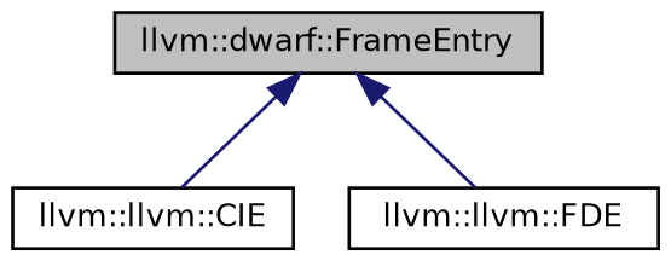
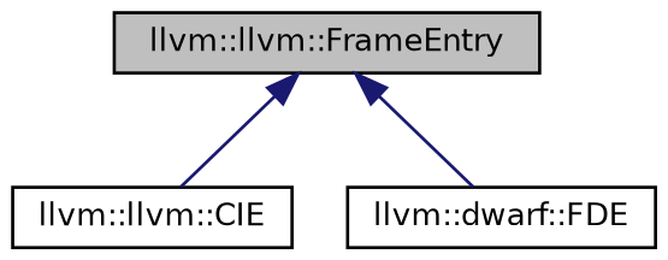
  digraph {
    node [color=black fontname=Helvetica fontsize=10 shape=box]
    edge [color=midnightblue dir=back fontname=Helvetica fontsize=10 labelfontname=Helvetica labelfontsize=10 style=solid]
-   n1 [fillcolor=grey75 fontcolor=black height=0.2 label="llvm::dwarf::FrameEntry" style=filled width=0.4]
+   n1 [fillcolor=grey75 fontcolor=black height=0.2 label="llvm::llvm::FrameEntry" style=filled width=0.4]
    n2 [height=0.2 label="llvm::llvm::CIE" width=0.4]
-   n3 [height=0.2 label="llvm::llvm::FDE" width=0.4]
+   n3 [height=0.2 label="llvm::dwarf::FDE" width=0.4]
    n1 -> n2
    n1 -> n3
  }
